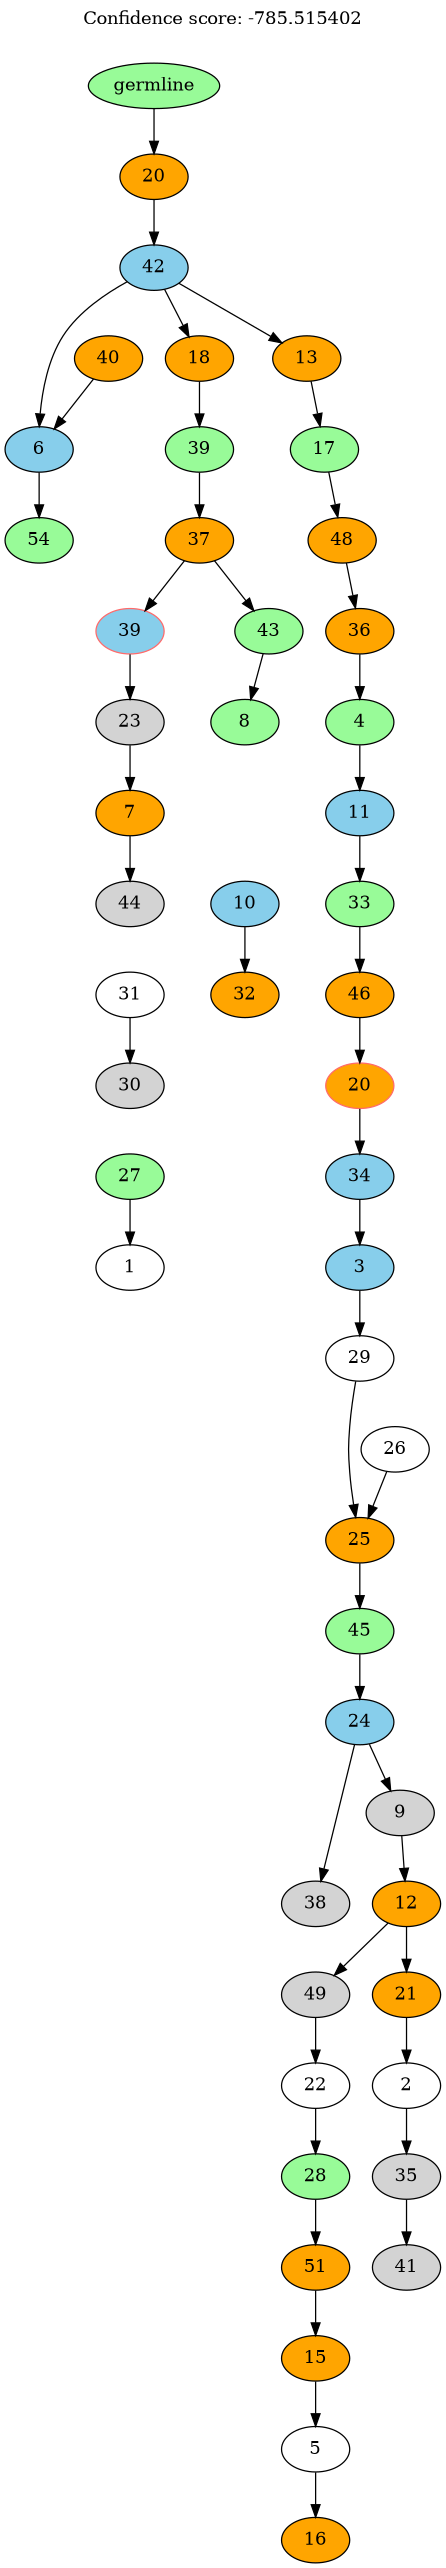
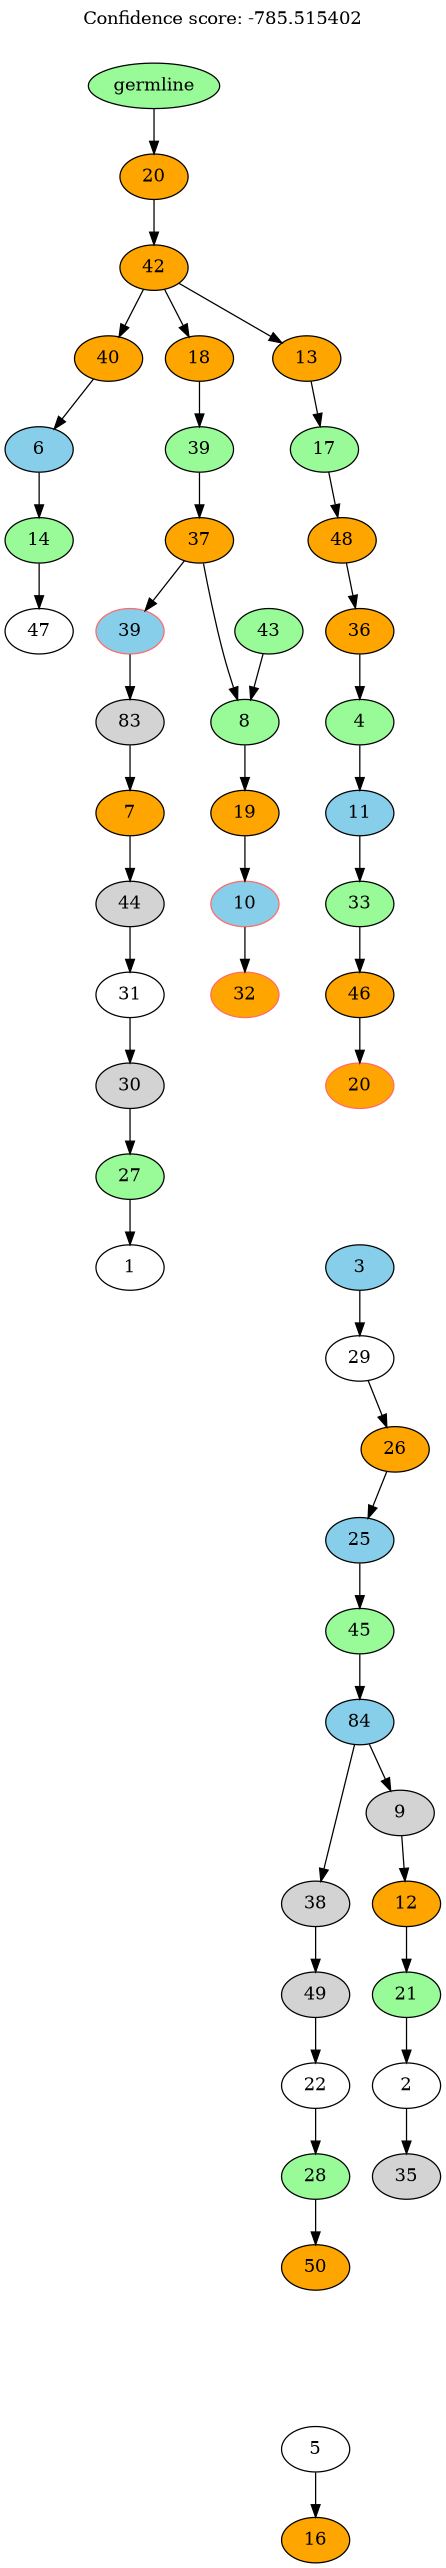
  digraph {
    label="Confidence score: -785.515402"
    labelloc=t
    node [fillcolor=orange style=filled]
-   n1 [fillcolor=palegreen label=54]
+   n1 [fillcolor=palegreen label=14]
+   n2 [fillcolor=white label=47]
    n3 [fillcolor=skyblue label=6]
    n4 [label=40]
    n5 [fillcolor=palegreen label=27]
    n6 [fillcolor=white label=1]
    n7 [fillcolor=lightgrey label=30]
    n8 [fillcolor=white label=31]
    n9 [fillcolor=lightgrey label=44]
    n10 [label=7]
-   n11 [fillcolor=lightgrey label=23]
+   n11 [fillcolor=lightgrey label=83]
    n12 [color=indianred1 fillcolor=skyblue label=39]
-   n13 [fillcolor=skyblue label=10]
-   n14 [label=32]
+   n13 [fillcolor=skyblue label=10 color=indianred1]
+   n14 [label=32 color=indianred1]
+   n15 [label=19]
    n16 [fillcolor=palegreen label=8]
    n17 [fillcolor=palegreen label=43]
    n18 [label=37]
    n19 [fillcolor=palegreen label=39]
    n20 [label=18]
    n21 [fillcolor=white label=5]
    n22 [label=16]
-   n23 [label=15]
-   n24 [label=51]
+   n24 [label=50]
    n25 [fillcolor=palegreen label=28]
    n26 [fillcolor=white label=22]
    n27 [fillcolor=lightgrey label=49]
    n28 [fillcolor=lightgrey label=38]
    n29 [fillcolor=lightgrey label=35]
-   n30 [fillcolor=lightgrey label=41]
    n31 [fillcolor=white label=2]
-   n32 [label=21]
+   n32 [fillcolor=palegreen label=21]
    n33 [label=12]
    n34 [fillcolor=lightgrey label=9]
-   n35 [fillcolor=skyblue label=24]
+   n35 [fillcolor=skyblue label=84]
    n36 [fillcolor=palegreen label=45]
-   n37 [label=25]
-   n38 [fillcolor=white label=26]
+   n37 [fillcolor=skyblue label=25]
+   n38 [label=26]
    n39 [fillcolor=white label=29]
    n40 [fillcolor=skyblue label=3]
-   n41 [fillcolor=skyblue label=34]
    n42 [color=indianred1 label=20]
    n43 [label=46]
    n44 [fillcolor=palegreen label=33]
    n45 [fillcolor=skyblue label=11]
    n46 [fillcolor=palegreen label=4]
    n47 [label=36]
    n48 [label=48]
    n49 [fillcolor=palegreen label=17]
    n50 [label=13]
-   n51 [fillcolor=skyblue label=42]
+   n51 [label=42]
    n52 [label=20]
    n53 [fillcolor=palegreen label=germline]
+   n1 -> n2
    n3 -> n1
    n4 -> n3
    n5 -> n6
+   n7 -> n5
    n8 -> n7
+   n9 -> n8
    n10 -> n9
    n11 -> n10
    n12 -> n11
    n13 -> n14
+   n15 -> n13
+   n16 -> n15
    n17 -> n16
    n18 -> n12
-   n18 -> n17
+   n18 -> n16
    n19 -> n18
    n20 -> n19
    n21 -> n22
-   n23 -> n21
-   n24 -> n23
    n25 -> n24
    n26 -> n25
    n27 -> n26
-   n33 -> n27
-   n29 -> n30
+   n28 -> n27
    n31 -> n29
    n32 -> n31
    n33 -> n32
    n34 -> n33
    n35 -> n28
    n35 -> n34
    n36 -> n35
    n37 -> n36
    n38 -> n37
-   n39 -> n37
+   n39 -> n38
    n40 -> n39
-   n41 -> n40
-   n42 -> n41
    n43 -> n42
    n44 -> n43
    n45 -> n44
    n46 -> n45
    n47 -> n46
    n48 -> n47
    n49 -> n48
    n50 -> n49
-   n51 -> n3
+   n51 -> n4
    n51 -> n20
    n51 -> n50
    n52 -> n51
    n53 -> n52
  }
